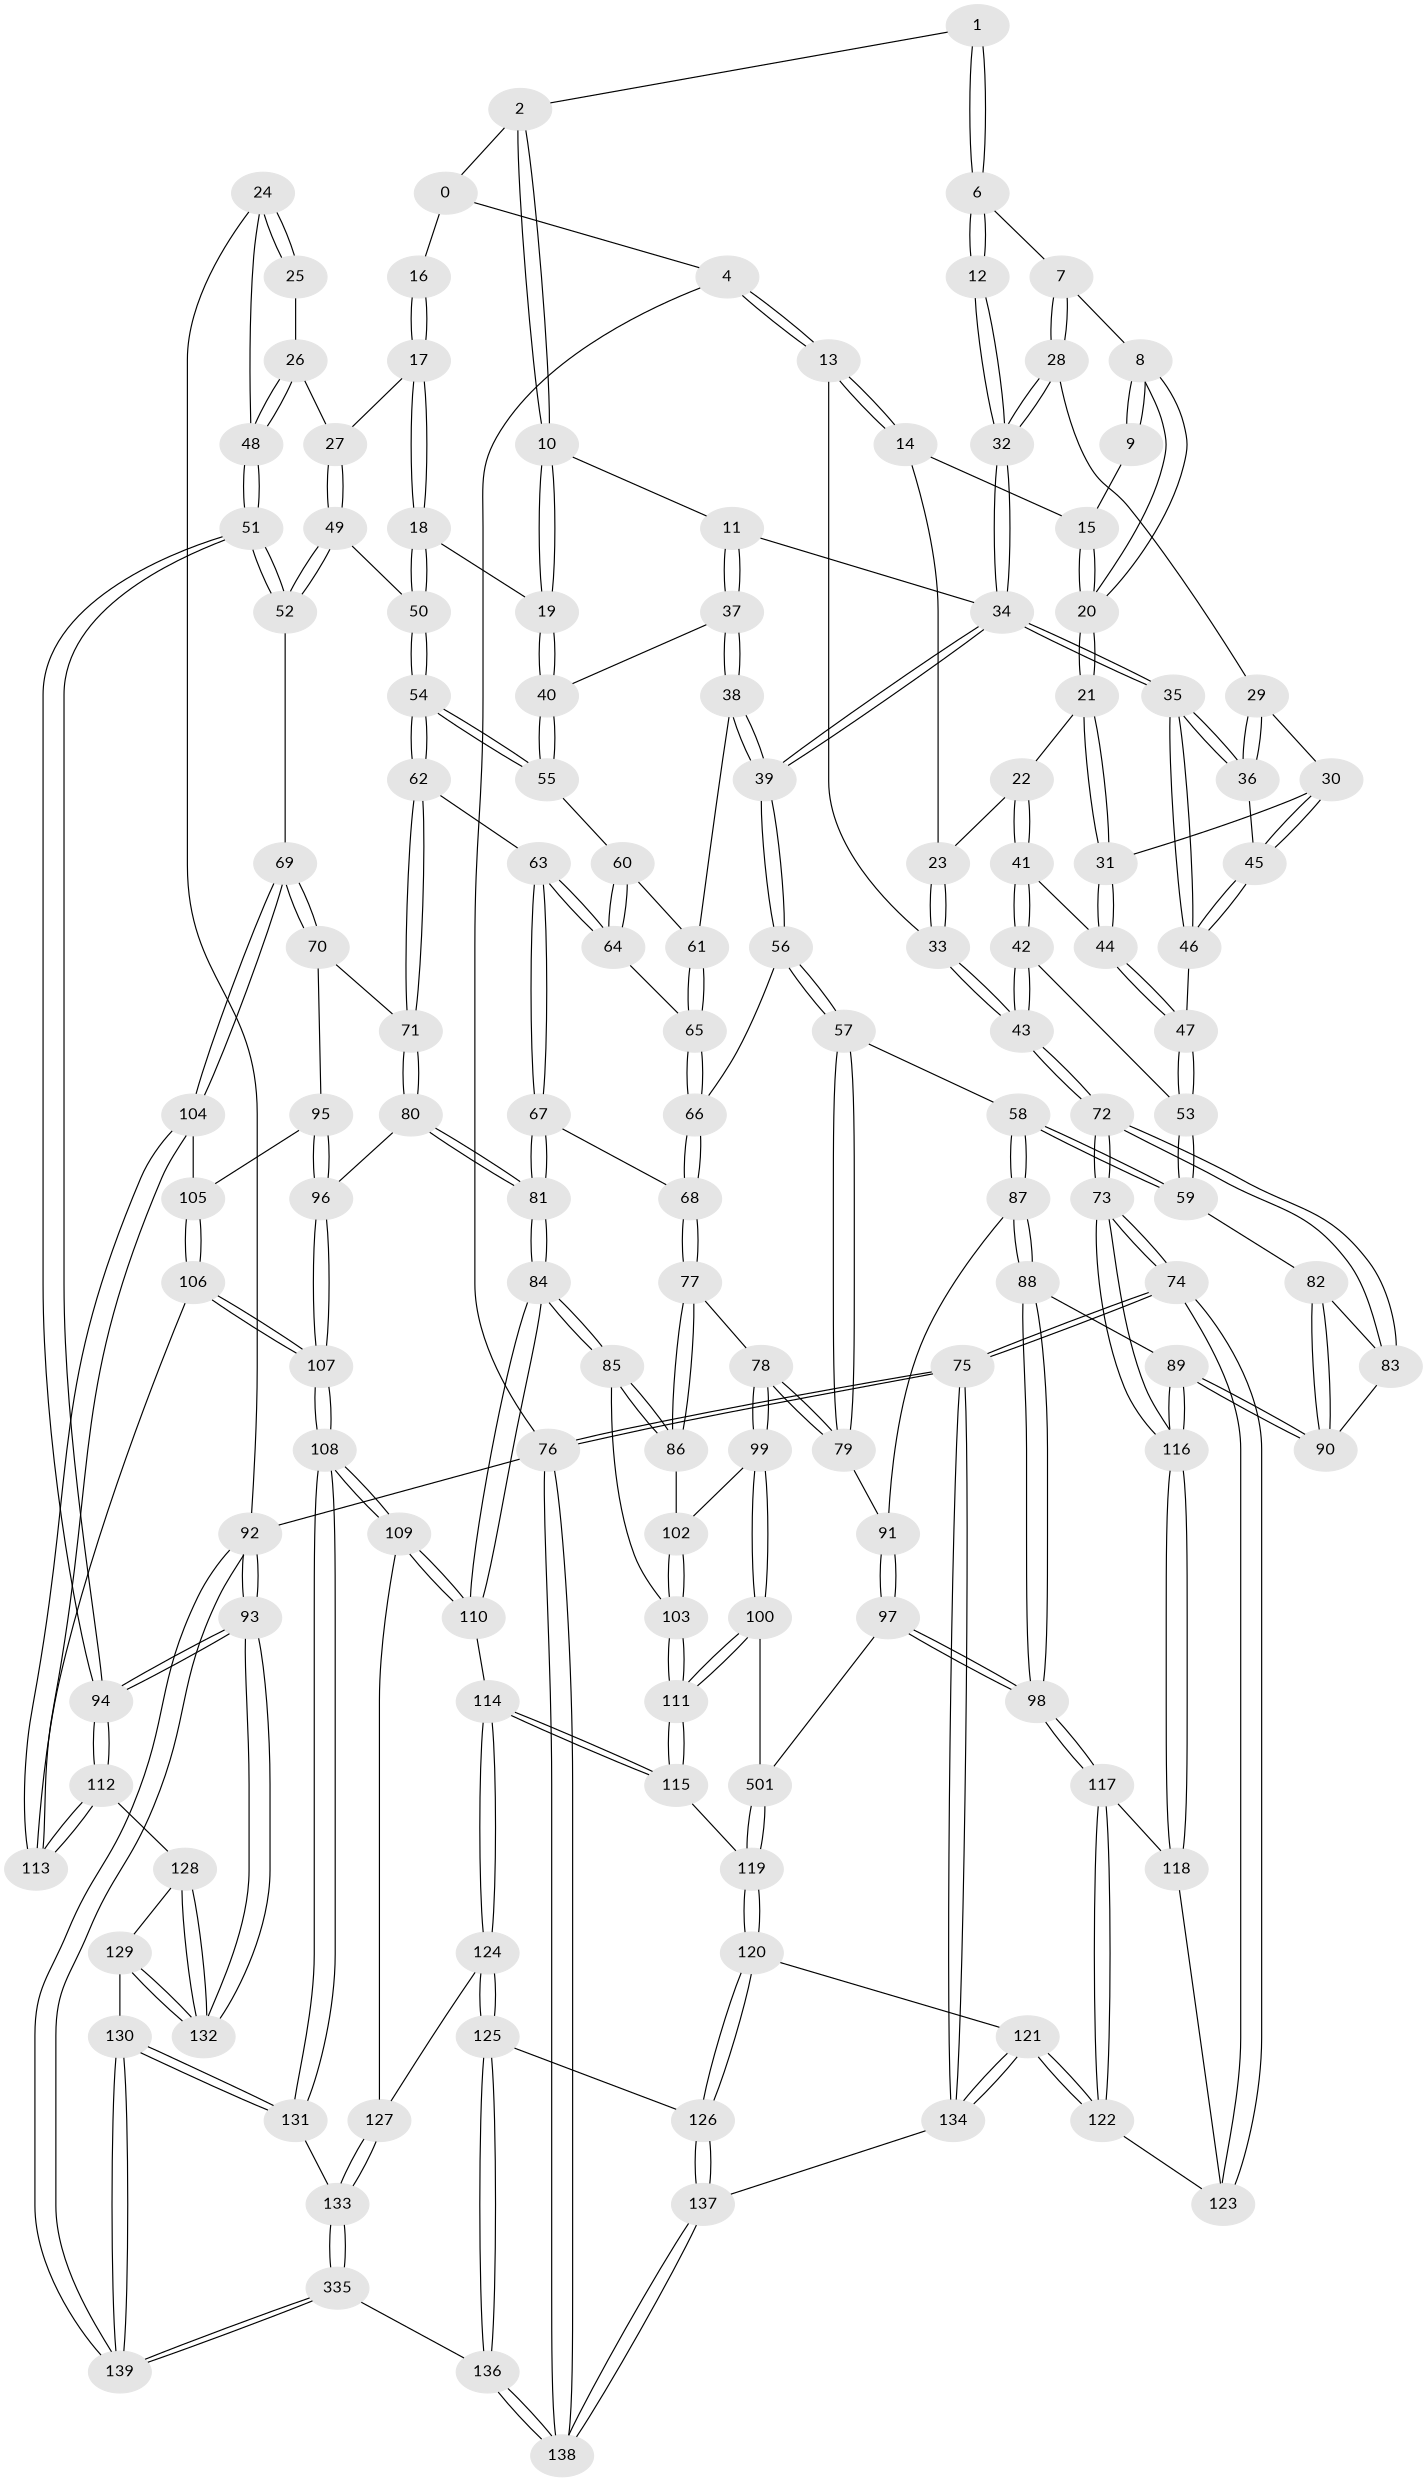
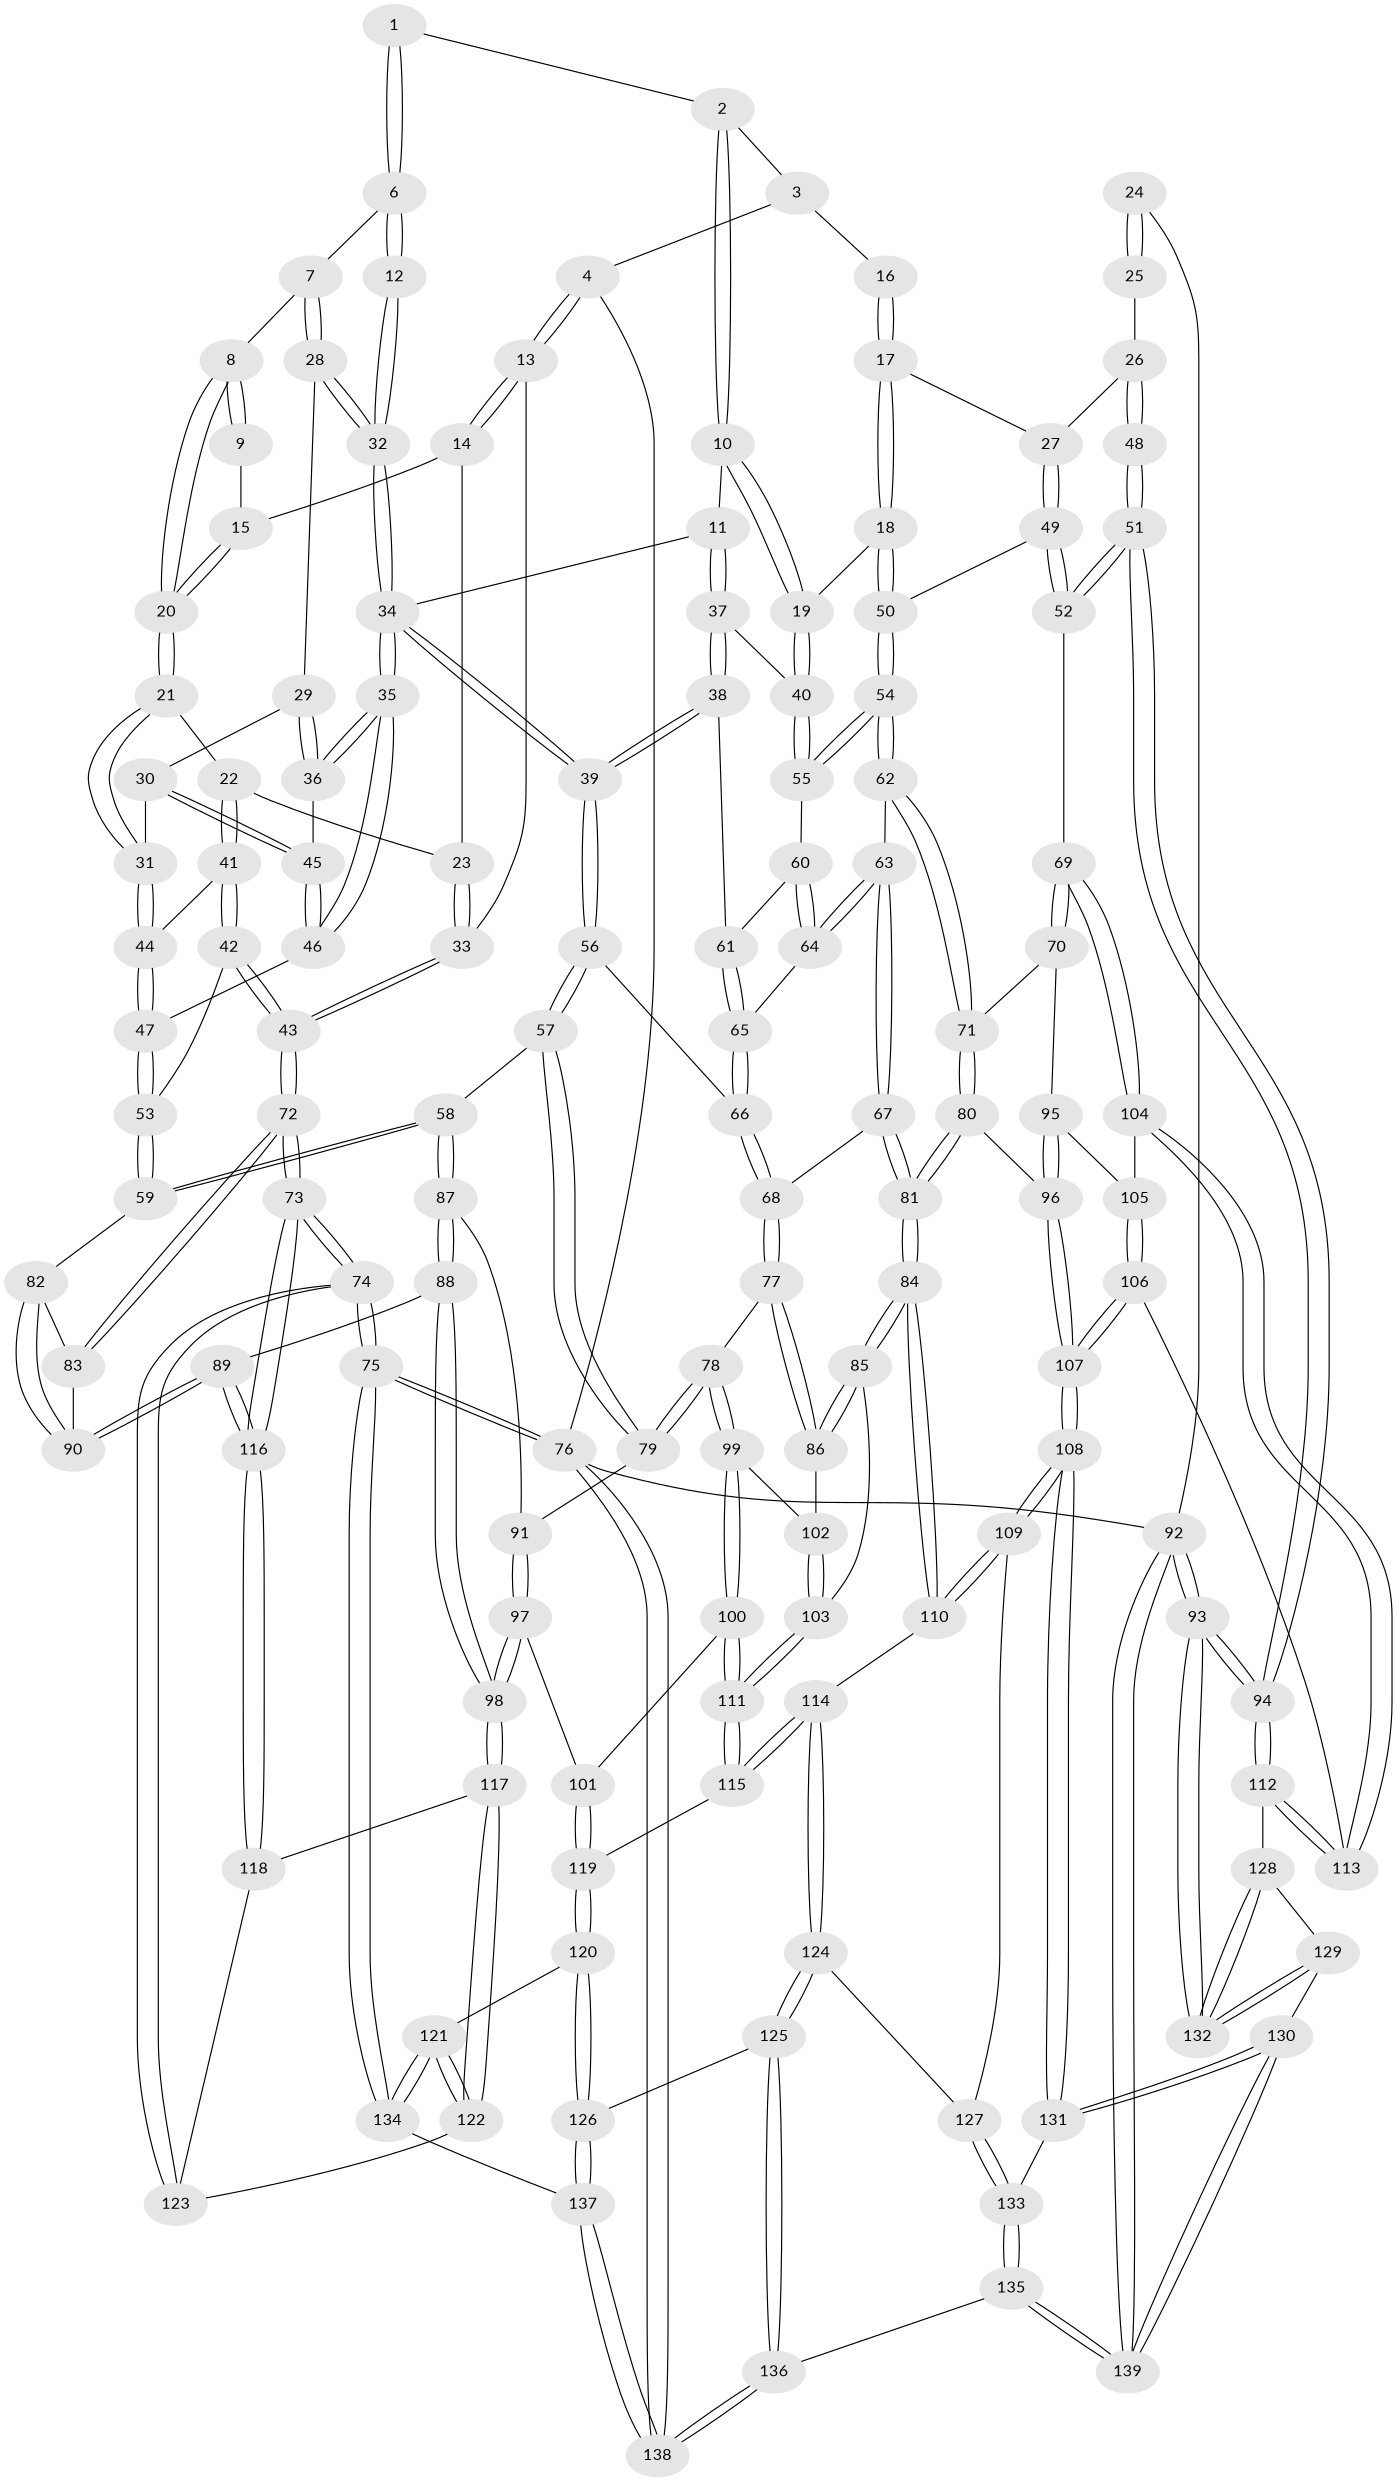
  graph {
    fontname=Lato
    node [color=gray90 fontname=Lato style=filled]
    edge [fontname=Lato]
    1
    2
    6
-   3 [label=0]
+   3
    10
    7
    12
    4
    16
    11
    19
    13
    76
    17
    24
    25
    48
    92
    14
    33
    138
    9
    15
    8
    28
    32
    20
    29
    21
    37
    34
    40
    38
    23
    43
    18
    27
    26
    50
    49
    54
    55
    22
    31
    41
    44
    42
    51
    93
    139
    52
    30
    36
    45
    46
    47
    35
    39
    72
    56
    61
    65
    57
    66
    60
    53
    59
    73
    83
    94
    69
    62
    112
    70
    104
    82
    63
    71
    64
    58
    79
    68
    87
    91
    88
    90
    67
    80
    81
    77
    84
    78
    86
    95
    105
    113
    96
    74
    116
    75
    123
    118
    134
    137
    99
    102
    100
    97
    107
    85
    110
    103
    114
    111
    89
    98
    117
-   101 [label=501]
+   101
    132
    128
    106
    108
    119
    122
    115
    120
    109
    131
    127
    133
    124
    129
    125
    121
    126
    136
-   135 [label=335]
+   135
    130
    1 -- 2
    1 -- 6
    1 -- 6
    2 -- 3
    2 -- 10
    2 -- 10
    6 -- 7
    6 -- 12
    6 -- 12
    3 -- 4
    3 -- 16
    10 -- 11
    10 -- 19
    10 -- 19
    7 -- 8
    7 -- 28
    7 -- 28
    12 -- 32
    12 -- 32
    4 -- 13
    4 -- 13
    4 -- 76
    16 -- 17
    16 -- 17
    11 -- 37
    11 -- 37
    11 -- 34
    19 -- 40
    19 -- 40
    13 -- 14
    13 -- 14
    13 -- 33
    76 -- 92
    76 -- 138
    76 -- 138
    17 -- 18
    17 -- 18
    17 -- 27
    24 -- 25
    24 -- 25
-   24 -- 48
    24 -- 92
    25 -- 26
    48 -- 51
    48 -- 51
    92 -- 93
    92 -- 93
    92 -- 139
    92 -- 139
    14 -- 15
    14 -- 23
    33 -- 43
    33 -- 43
    9 -- 15
    15 -- 20
    15 -- 20
    8 -- 9
    8 -- 9
    8 -- 20
    8 -- 20
    28 -- 32
    28 -- 32
    28 -- 29
    32 -- 34
    32 -- 34
    20 -- 21
    20 -- 21
    29 -- 30
    29 -- 36
    29 -- 36
    21 -- 22
    21 -- 31
    21 -- 31
    37 -- 40
    37 -- 38
    37 -- 38
    34 -- 35
    34 -- 35
    34 -- 39
    34 -- 39
    40 -- 55
    40 -- 55
    38 -- 39
    38 -- 39
    38 -- 61
    23 -- 33
    23 -- 33
    43 -- 72
    43 -- 72
    18 -- 19
    18 -- 50
    18 -- 50
    27 -- 49
    27 -- 49
    26 -- 48
    26 -- 48
    26 -- 27
    50 -- 54
    50 -- 54
    49 -- 50
    49 -- 52
    49 -- 52
    54 -- 55
    54 -- 55
    54 -- 62
    54 -- 62
    55 -- 60
    22 -- 23
    22 -- 41
    22 -- 41
    31 -- 44
    31 -- 44
    41 -- 44
    41 -- 42
    41 -- 42
    44 -- 47
    44 -- 47
    42 -- 43
    42 -- 43
    42 -- 53
    51 -- 52
    51 -- 52
    51 -- 94
    51 -- 94
    93 -- 94
    93 -- 94
    93 -- 132
    93 -- 132
    52 -- 69
    30 -- 31
    30 -- 45
    30 -- 45
    36 -- 45
    45 -- 46
    45 -- 46
    46 -- 47
    47 -- 53
    47 -- 53
    35 -- 36
    35 -- 36
    35 -- 46
    35 -- 46
    39 -- 56
    39 -- 56
    72 -- 73
    72 -- 73
    72 -- 83
    72 -- 83
    56 -- 57
    56 -- 57
    56 -- 66
    61 -- 65
    61 -- 65
    65 -- 66
    65 -- 66
    57 -- 58
    57 -- 79
    57 -- 79
    66 -- 68
    66 -- 68
    60 -- 61
    60 -- 64
    60 -- 64
    53 -- 59
    53 -- 59
    59 -- 82
    73 -- 74
    73 -- 74
    73 -- 116
    73 -- 116
    83 -- 90
    94 -- 112
    94 -- 112
    69 -- 70
    69 -- 70
    69 -- 104
    69 -- 104
    62 -- 63
    62 -- 71
    62 -- 71
    112 -- 113
    112 -- 113
    112 -- 128
    70 -- 71
    70 -- 95
    104 -- 105
    104 -- 113
    104 -- 113
    82 -- 83
    82 -- 90
    82 -- 90
    63 -- 64
    63 -- 64
    63 -- 67
    63 -- 67
    71 -- 80
    71 -- 80
    64 -- 65
    58 -- 59
    58 -- 59
    58 -- 87
    58 -- 87
    79 -- 91
    68 -- 77
    68 -- 77
    87 -- 91
    87 -- 88
    87 -- 88
    91 -- 97
    91 -- 97
    88 -- 89
    88 -- 98
    88 -- 98
    67 -- 68
    67 -- 81
    67 -- 81
    80 -- 81
    80 -- 81
    80 -- 96
    81 -- 84
    81 -- 84
    77 -- 78
    77 -- 86
    77 -- 86
    84 -- 85
    84 -- 85
    84 -- 110
    84 -- 110
    78 -- 79
    78 -- 79
    78 -- 99
    78 -- 99
    86 -- 102
    95 -- 105
    95 -- 96
    95 -- 96
    105 -- 106
    105 -- 106
    96 -- 107
    96 -- 107
    74 -- 75
    74 -- 75
    74 -- 123
    74 -- 123
    116 -- 118
    116 -- 118
    75 -- 76
    75 -- 76
    75 -- 134
    75 -- 134
    118 -- 123
    134 -- 137
    137 -- 138
    137 -- 138
    99 -- 102
    99 -- 100
    99 -- 100
    102 -- 103
    102 -- 103
    100 -- 111
    100 -- 111
    100 -- 101
    97 -- 98
    97 -- 98
    97 -- 101
    107 -- 108
    107 -- 108
    85 -- 86
    85 -- 86
    85 -- 103
    110 -- 114
    103 -- 111
    103 -- 111
    114 -- 115
    114 -- 115
    114 -- 124
    114 -- 124
    111 -- 115
    111 -- 115
    89 -- 90
    89 -- 90
    89 -- 116
    89 -- 116
    98 -- 117
    98 -- 117
    117 -- 118
    117 -- 122
    117 -- 122
    101 -- 119
    101 -- 119
    128 -- 132
    128 -- 132
    128 -- 129
    106 -- 113
    106 -- 107
    106 -- 107
    108 -- 109
    108 -- 109
    108 -- 131
    108 -- 131
    119 -- 120
    119 -- 120
    122 -- 123
    115 -- 119
    120 -- 121
    120 -- 126
    120 -- 126
    109 -- 110
    109 -- 110
    109 -- 127
    131 -- 133
    127 -- 133
    127 -- 133
    133 -- 135
    133 -- 135
    124 -- 127
    124 -- 125
    124 -- 125
    129 -- 132
    129 -- 132
    129 -- 130
    125 -- 126
    125 -- 136
    125 -- 136
    121 -- 134
    121 -- 134
    121 -- 122
    121 -- 122
    126 -- 137
    126 -- 137
    136 -- 138
    136 -- 138
    135 -- 139
    135 -- 139
    135 -- 136
    130 -- 139
    130 -- 139
    130 -- 131
    130 -- 131
  }
